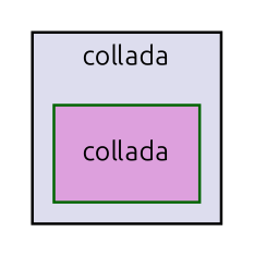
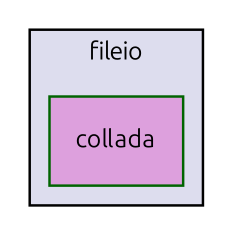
  digraph {
    compound=true
    fontname=Ubuntu
    n1 [fillcolor=plum fontname=Ubuntu fontsize=10 label=collada pencolor=black shape=box style=filled color=darkgreen]
    subgraph cluster_1 {
      bgcolor="#ddddee"
      fontsize=10
-     label=collada
+     label=fileio
      pencolor=black
      n1
    }
  }
